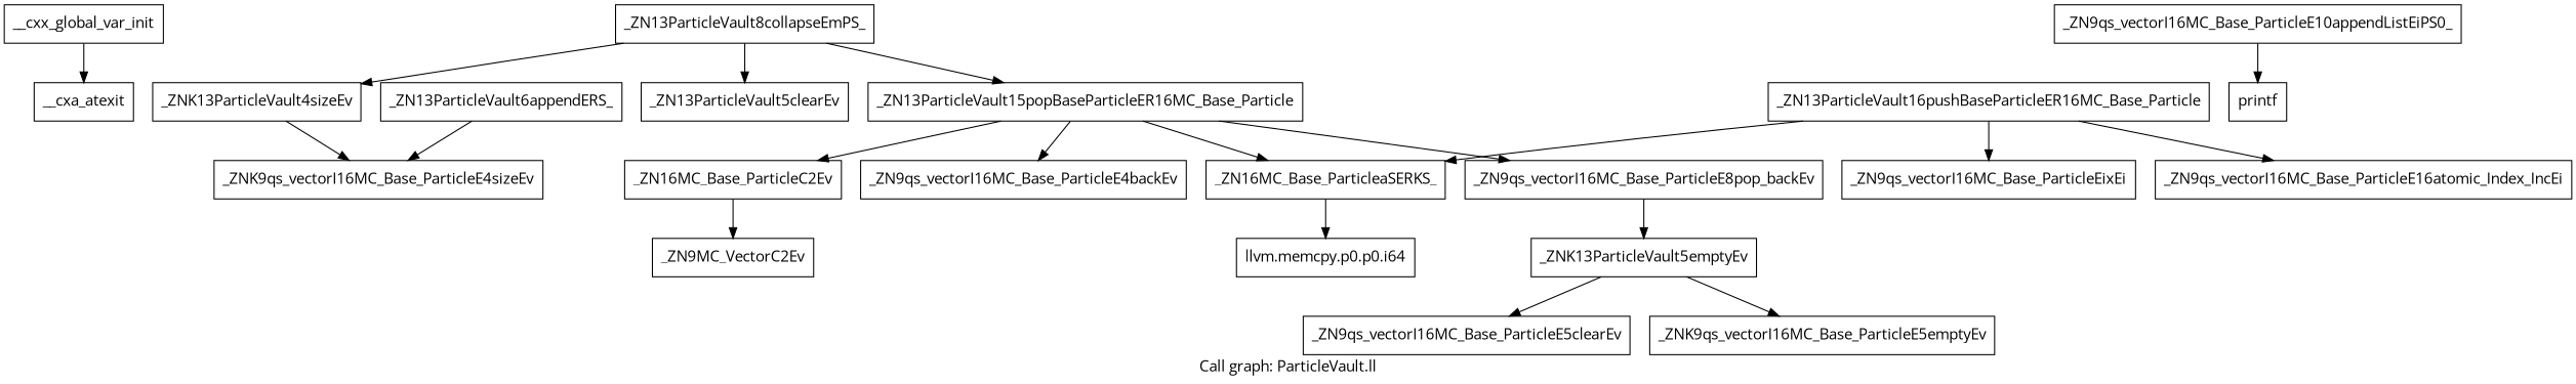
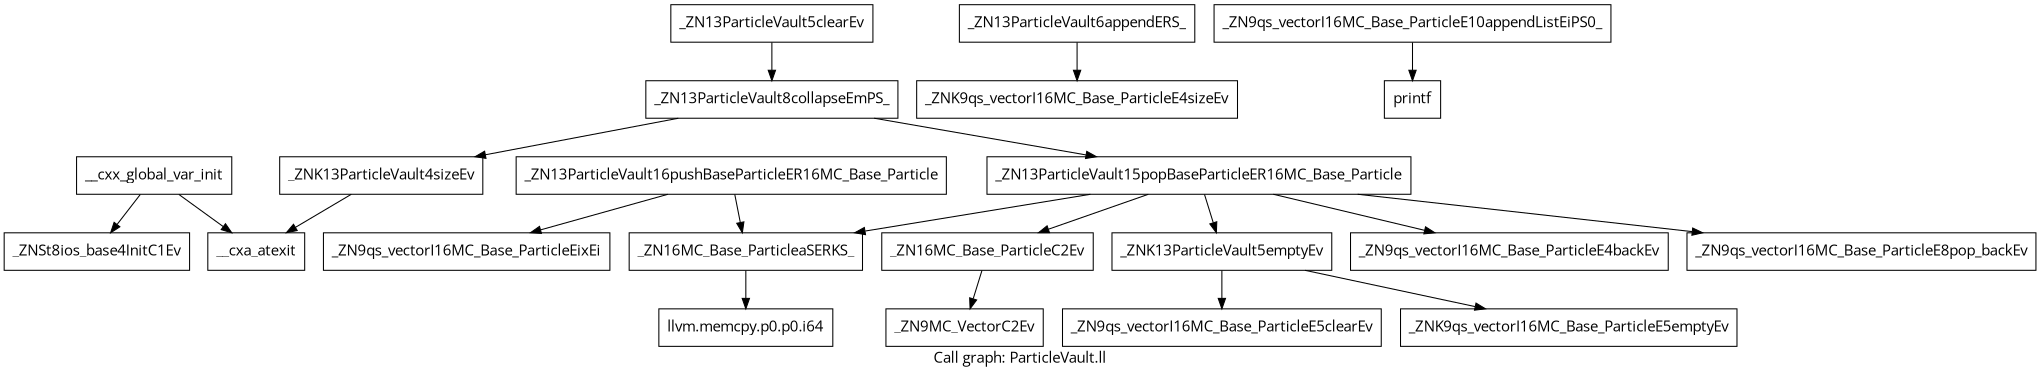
  digraph {
    fontname="Open Sans"
    label="Call graph: ParticleVault.ll"
    node [fontname="Open Sans" shape=record]
    edge [fontname="Open Sans"]
    n1 [label="{__cxx_global_var_init}"]
+   n2 [label="{_ZNSt8ios_base4InitC1Ev}"]
    n3 [label="{__cxa_atexit}"]
    n4 [label="{_ZN13ParticleVault8collapseEmPS_}"]
    n5 [label="{_ZNK13ParticleVault4sizeEv}"]
    n6 [label="{_ZN13ParticleVault5clearEv}"]
    n7 [label="{_ZN13ParticleVault15popBaseParticleER16MC_Base_Particle}"]
    n8 [label="{_ZNK9qs_vectorI16MC_Base_ParticleE4sizeEv}"]
    n9 [label="{_ZN13ParticleVault6appendERS_}"]
    n10 [label="{_ZN16MC_Base_ParticleC2Ev}"]
    n11 [label="{_ZN9MC_VectorC2Ev}"]
    n12 [label="{_ZNK13ParticleVault5emptyEv}"]
    n13 [label="{_ZN9qs_vectorI16MC_Base_ParticleE4backEv}"]
    n14 [label="{_ZN16MC_Base_ParticleaSERKS_}"]
    n15 [label="{_ZN9qs_vectorI16MC_Base_ParticleE8pop_backEv}"]
    n16 [label="{_ZN13ParticleVault16pushBaseParticleER16MC_Base_Particle}"]
    n17 [label="{_ZN9qs_vectorI16MC_Base_ParticleEixEi}"]
-   n18 [label="{_ZN9qs_vectorI16MC_Base_ParticleE16atomic_Index_IncEi}"]
    n19 [label="{_ZN9qs_vectorI16MC_Base_ParticleE10appendListEiPS0_}"]
    n20 [label="{printf}"]
    n21 [label="{_ZN9qs_vectorI16MC_Base_ParticleE5clearEv}"]
    n22 [label="{_ZNK9qs_vectorI16MC_Base_ParticleE5emptyEv}"]
    n23 [label="{llvm.memcpy.p0.p0.i64}"]
+   n1 -> n2
    n1 -> n3
    n4 -> n5
-   n4 -> n6
+   n6 -> n4
    n4 -> n7
-   n5 -> n8
+   n5 -> n3
    n7 -> n10
-   n15 -> n12
+   n7 -> n12
    n7 -> n13
    n7 -> n14
    n7 -> n15
    n9 -> n8
    n10 -> n11
    n12 -> n21
    n12 -> n22
    n14 -> n23
    n16 -> n14
    n16 -> n17
-   n16 -> n18
    n19 -> n20
  }
